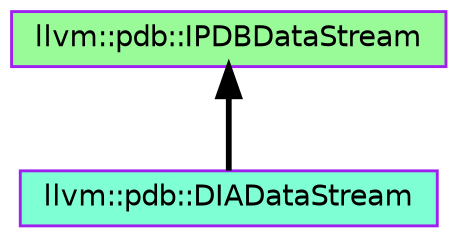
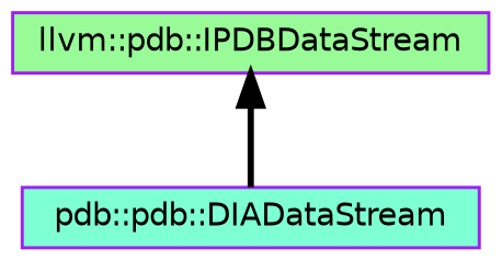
  digraph {
    node [color=purple fontname=Helvetica fontsize=10 shape=box style=filled]
    n1 [fillcolor=palegreen fontcolor=black height=0.2 label="llvm::pdb::IPDBDataStream" width=0.4]
-   n2 [height=0.2 label="llvm::pdb::DIADataStream" width=0.4 fillcolor=aquamarine]
+   n2 [height=0.2 label="pdb::pdb::DIADataStream" width=0.4 fillcolor=aquamarine]
    n1 -> n2 [color=black dir=back fontname=Helvetica fontsize=10 labelfontname=Helvetica labelfontsize=10 style=bold]
  }
